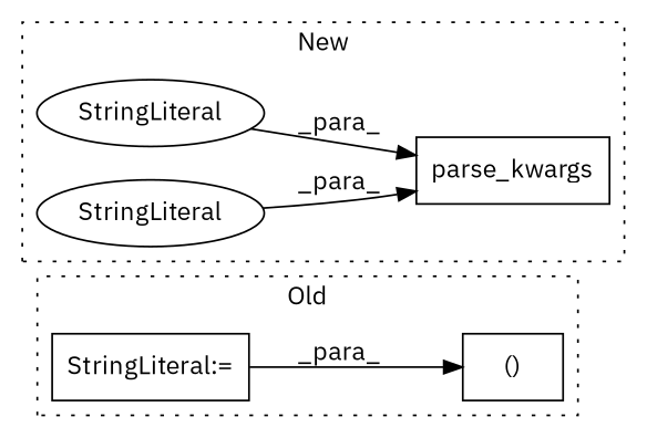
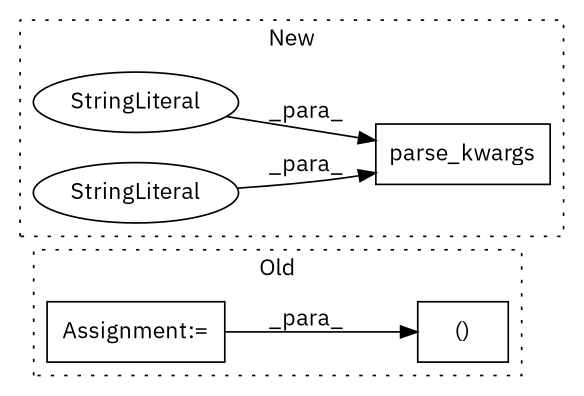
  digraph {
    rankdir=LR
    fontname="IBM Plex Sans"
    node [a=45 shape=box fontname="IBM Plex Sans"]
    edge [fontname="IBM Plex Sans"]
    n1 [a=106 l=33 label="()" s=1484]
-   n2 [a=7 l=8 label="StringLiteral:=" s=1387]
+   n2 [a=7 l=8 label="Assignment:=" s=1387]
    n3 [a=32 l="13,1" label=parse_kwargs s="1462,1635"]
    n4 [l=71 label=StringLiteral s=1482 shape=ellipse]
    n5 [l=37 label=StringLiteral s=1598 shape=ellipse]
    subgraph cluster_1 {
      label=Old
      style=dotted
      n1
      n2
    }
    subgraph cluster_2 {
      label=New
      style=dotted
      n3
      n4
      n5
    }
    n2 -> n1 [label=_para_]
    n4 -> n3 [label=_para_]
    n5 -> n3 [label=_para_]
  }
